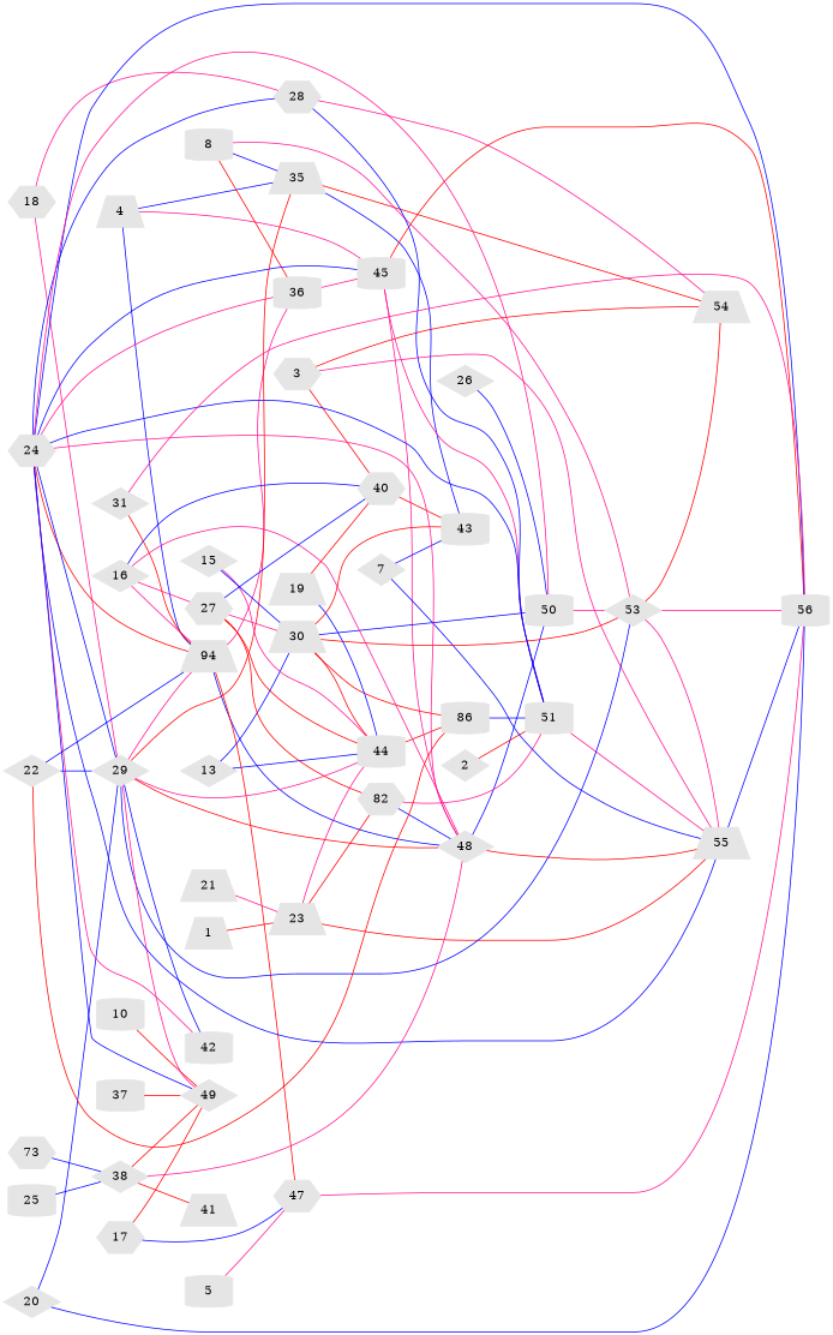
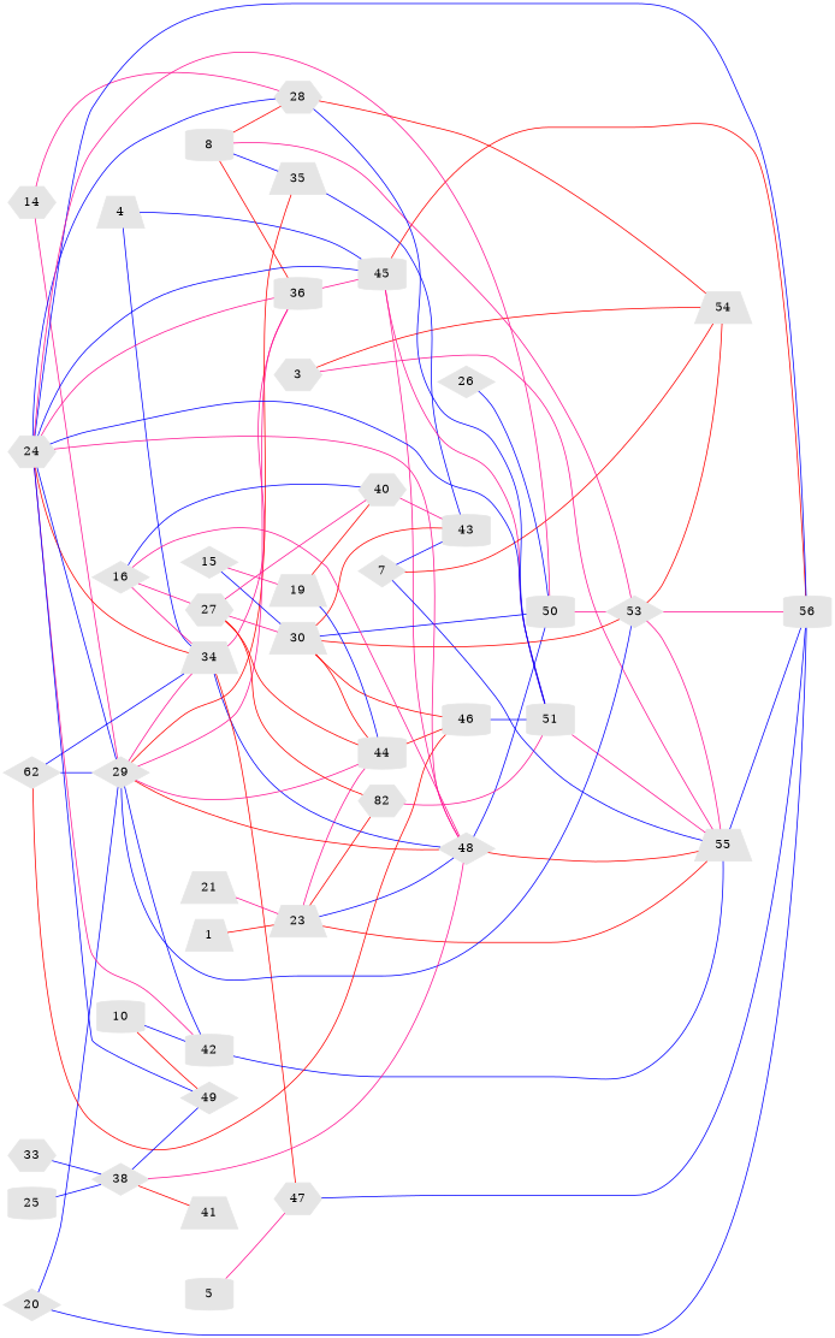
  graph {
    fontname="DejaVu Serif"
    rankdir=LR
    node [color=gray90 fontname="DejaVu Serif" shape=cylinder style=filled]
    edge [color=blue fontname="DejaVu Serif" weight=1.0]
    1 [shape=trapezium]
    23 [shape=trapezium]
    55 [shape=trapezium]
    44
    48 [shape=diamond]
    n6 [label=82 shape=hexagon]
    51
-   2 [shape=diamond]
    3 [shape=hexagon]
    40 [shape=hexagon]
    54 [shape=trapezium]
    43
    56
    4 [shape=trapezium]
-   34 [shape=trapezium label=94]
+   34 [shape=trapezium]
    35 [shape=trapezium]
    45
    47 [shape=hexagon]
    36
    5
    7 [shape=diamond]
    8
    28 [shape=hexagon]
    53 [shape=diamond]
    10
    42
    49 [shape=diamond]
    30 [shape=trapezium]
-   13 [shape=diamond]
-   46 [label=86]
+   46
    50
-   14 [shape=hexagon label=18]
+   14 [shape=hexagon]
    29 [shape=diamond]
    15 [shape=diamond]
    16 [shape=diamond]
    27 [shape=hexagon]
-   17 [shape=hexagon]
    19 [shape=trapezium]
    20 [shape=diamond]
    21 [shape=trapezium]
-   22 [shape=diamond]
+   22 [shape=diamond label=62]
    24 [shape=hexagon]
    25
    38 [shape=diamond]
    41 [shape=trapezium]
    26 [shape=diamond]
-   31 [shape=diamond]
-   33 [shape=hexagon label=73]
-   37
+   33 [shape=hexagon]
    1 -- 23 [color=red]
    23 -- 55 [color=red]
    23 -- 44 [color=deeppink]
-   n6 -- 48
+   23 -- 48
    23 -- n6 [color=red]
    55 -- 56
    44 -- 46 [color=red]
    48 -- 55 [color=red]
    48 -- 50
    n6 -- 51 [color=deeppink]
    51 -- 55 [color=deeppink]
-   2 -- 51 [color=red]
    3 -- 55 [color=deeppink]
-   3 -- 40 [color=red]
    3 -- 54 [color=red]
-   40 -- 43 [color=red]
+   40 -- 43 [color=deeppink]
    4 -- 34
-   4 -- 35
-   4 -- 45 [color=deeppink]
+   4 -- 45
    34 -- 48
    34 -- 47 [color=red weight=3.0]
    34 -- 36 [color=deeppink]
    35 -- 43
    45 -- 48 [color=deeppink]
    45 -- 51 [color=deeppink weight=2.0]
    45 -- 56 [color=red]
-   47 -- 56 [color=deeppink weight=2.0]
+   47 -- 56 [weight=2.0]
    36 -- 45 [color=deeppink]
    5 -- 47 [color=deeppink]
    7 -- 55
-   35 -- 54 [color=red]
+   7 -- 54 [color=red]
    7 -- 43
    8 -- 35
    8 -- 36 [color=red]
+   8 -- 28 [color=red]
    8 -- 53 [color=deeppink]
    28 -- 51
-   28 -- 54 [color=deeppink]
+   28 -- 54 [color=red]
    53 -- 55 [color=deeppink]
    53 -- 54 [color=red]
    53 -- 56 [color=deeppink weight=2.0]
+   10 -- 42
    10 -- 49 [color=red]
    30 -- 44 [color=red]
    30 -- 43 [color=red]
    30 -- 53 [color=red]
    30 -- 46 [color=red]
    30 -- 50
-   13 -- 44
-   13 -- 30
    46 -- 51
    50 -- 53 [color=deeppink]
    14 -- 28 [color=deeppink]
    14 -- 29 [color=deeppink]
    29 -- 44 [color=deeppink]
    29 -- 48 [color=red]
    29 -- 34 [color=deeppink]
    29 -- 35 [color=red]
-   29 -- 49 [color=deeppink]
+   29 -- 36 [color=deeppink]
    29 -- 53 [weight=2.0]
    29 -- 42
-   15 -- 44 [color=deeppink weight=2.0]
+   15 -- 19 [color=deeppink weight=2.0]
    15 -- 30
    16 -- 48 [color=deeppink]
    16 -- 40
    16 -- 34 [color=deeppink]
    16 -- 27 [color=deeppink]
    27 -- 44 [color=red]
    27 -- n6 [color=red]
-   27 -- 40
+   27 -- 40 [color=deeppink]
    27 -- 30 [color=deeppink]
-   17 -- 47
-   17 -- 49 [color=red]
    19 -- 44
    19 -- 40 [color=red]
    20 -- 56
    20 -- 29
    21 -- 23 [color=deeppink]
    22 -- 34
    22 -- 46 [color=red]
    22 -- 29
-   24 -- 55
+   42 -- 55
    24 -- 48 [color=deeppink]
    24 -- 51 [weight=2.0]
    24 -- 56
    24 -- 34 [color=red]
    24 -- 45
    24 -- 36 [color=deeppink]
    24 -- 28
    24 -- 42 [color=deeppink]
    24 -- 49
    24 -- 50 [color=deeppink]
    24 -- 29 [weight=3.0]
    25 -- 38
    38 -- 48 [color=deeppink]
-   38 -- 49 [color=red]
+   38 -- 49
    38 -- 41 [color=red]
    26 -- 50
-   31 -- 56 [color=deeppink]
-   31 -- 34 [color=red]
    33 -- 38
-   37 -- 49 [color=red]
  }
